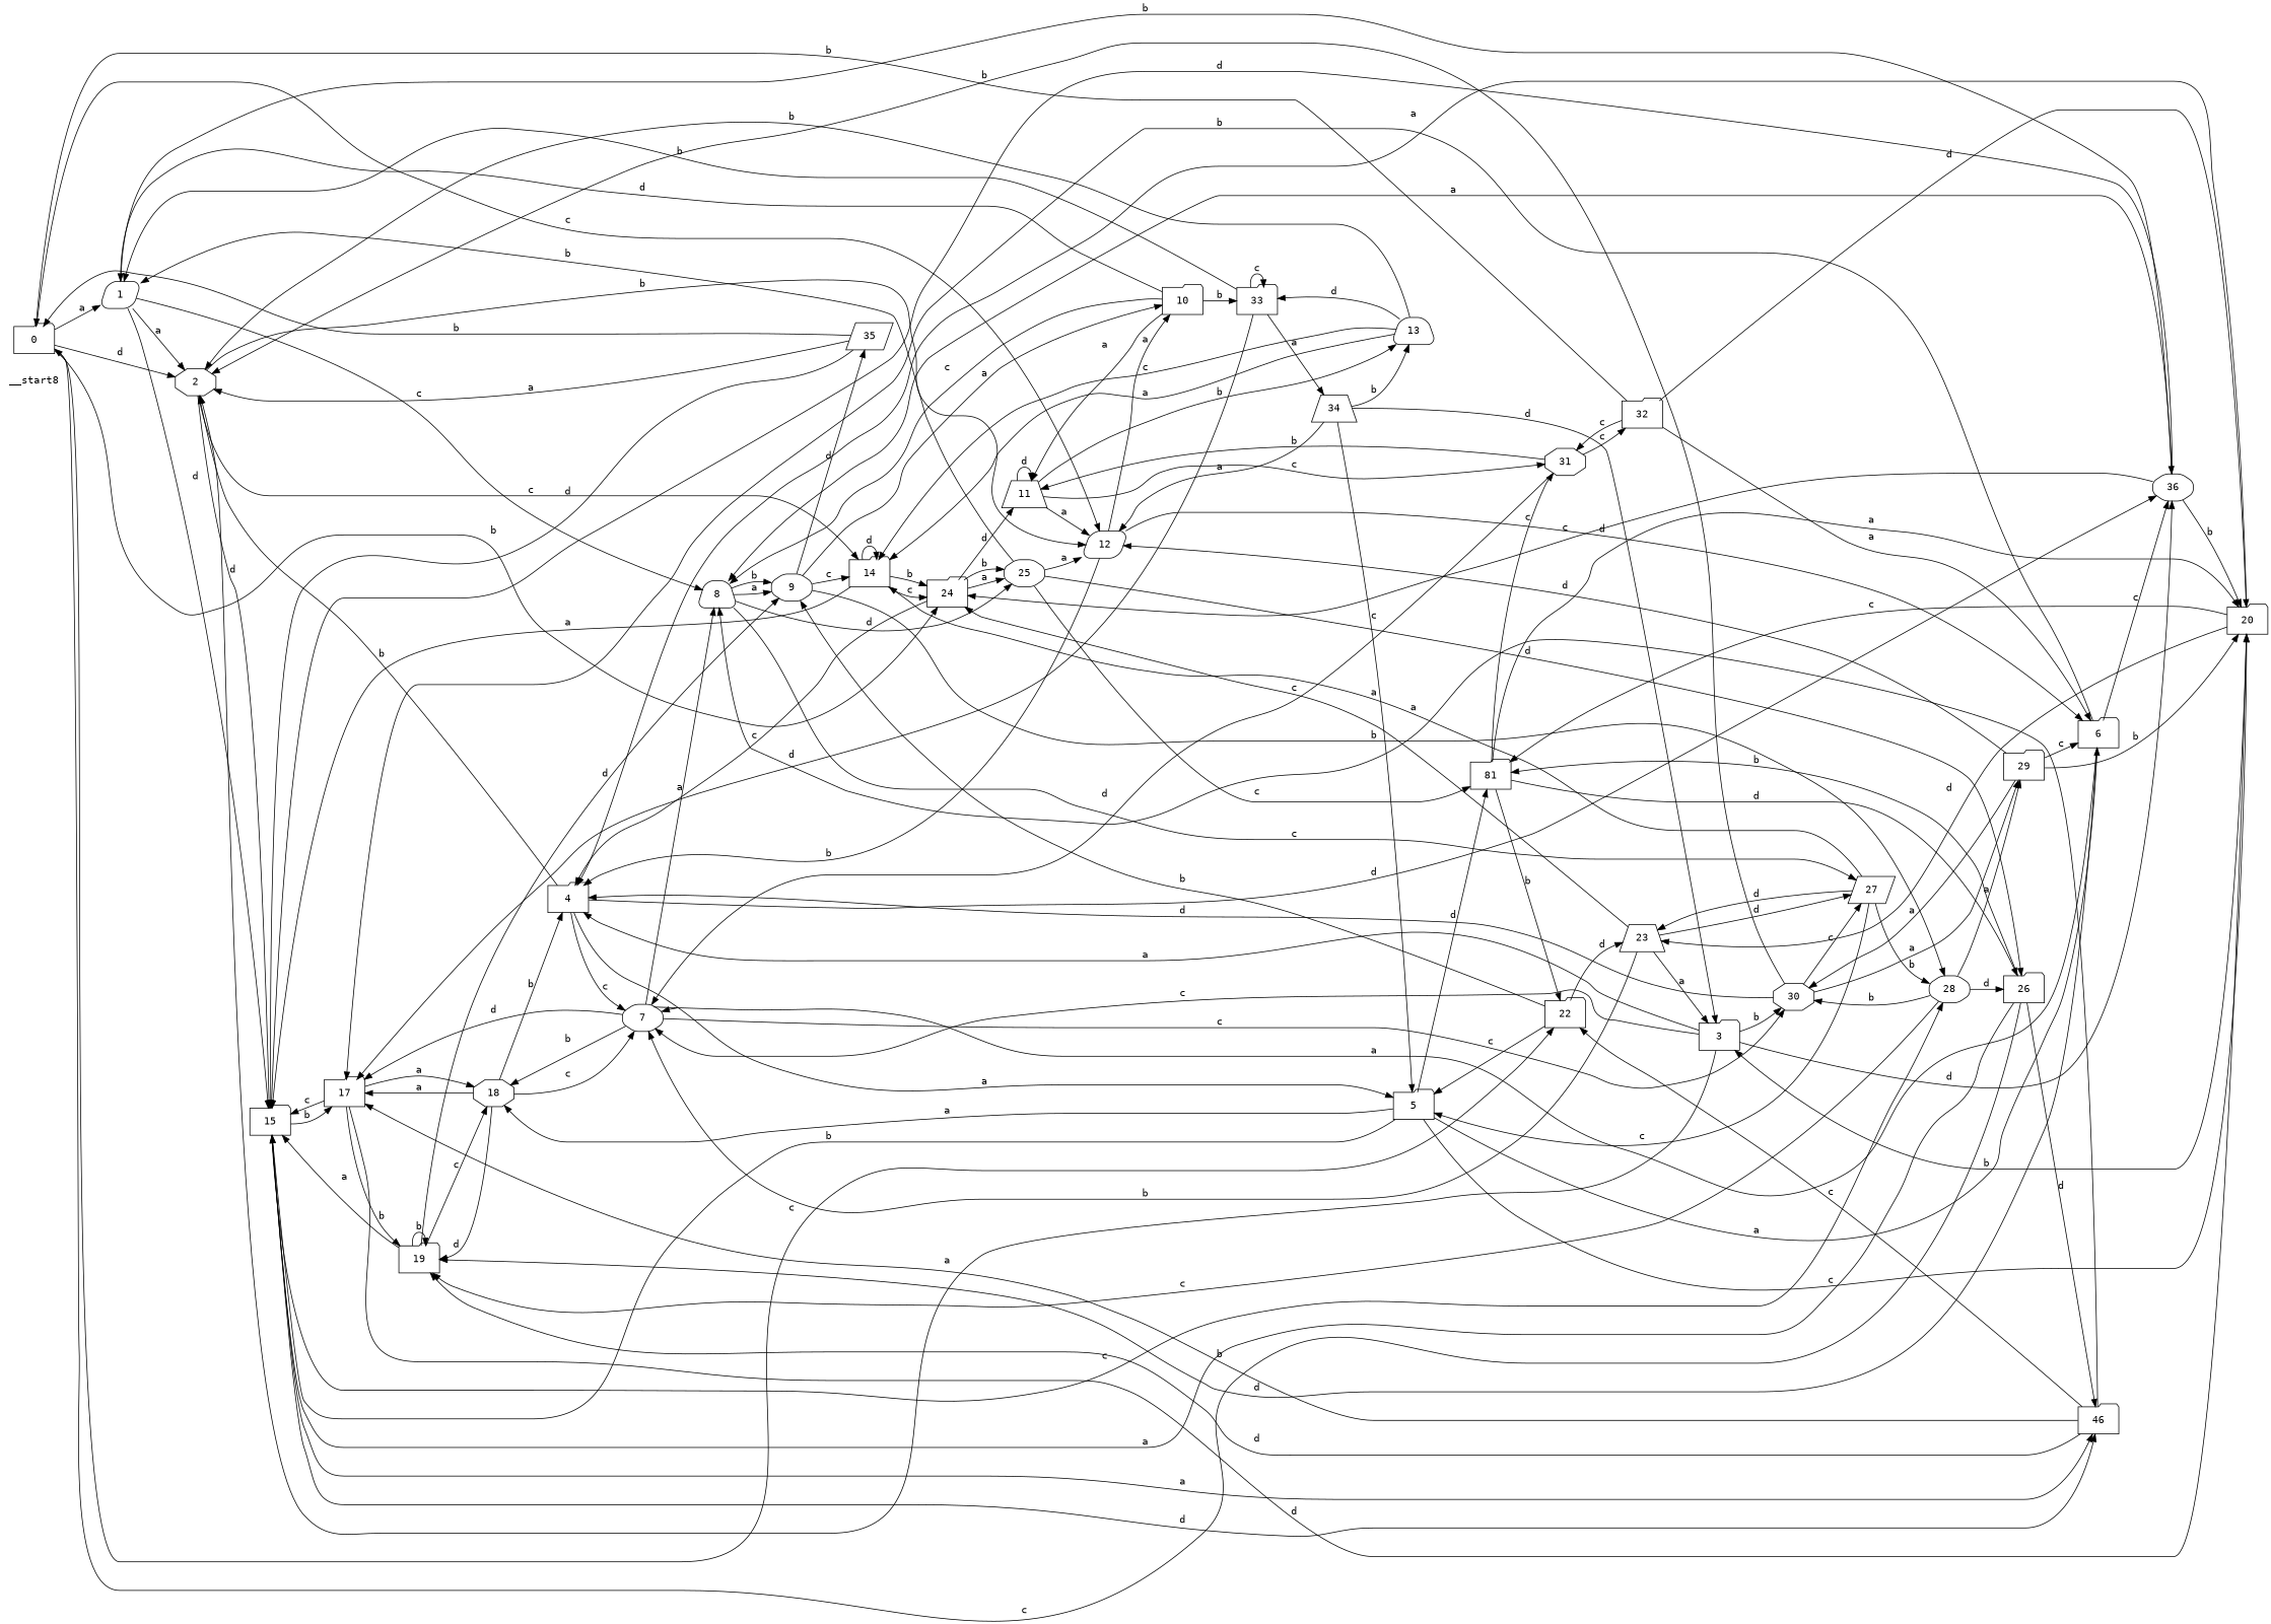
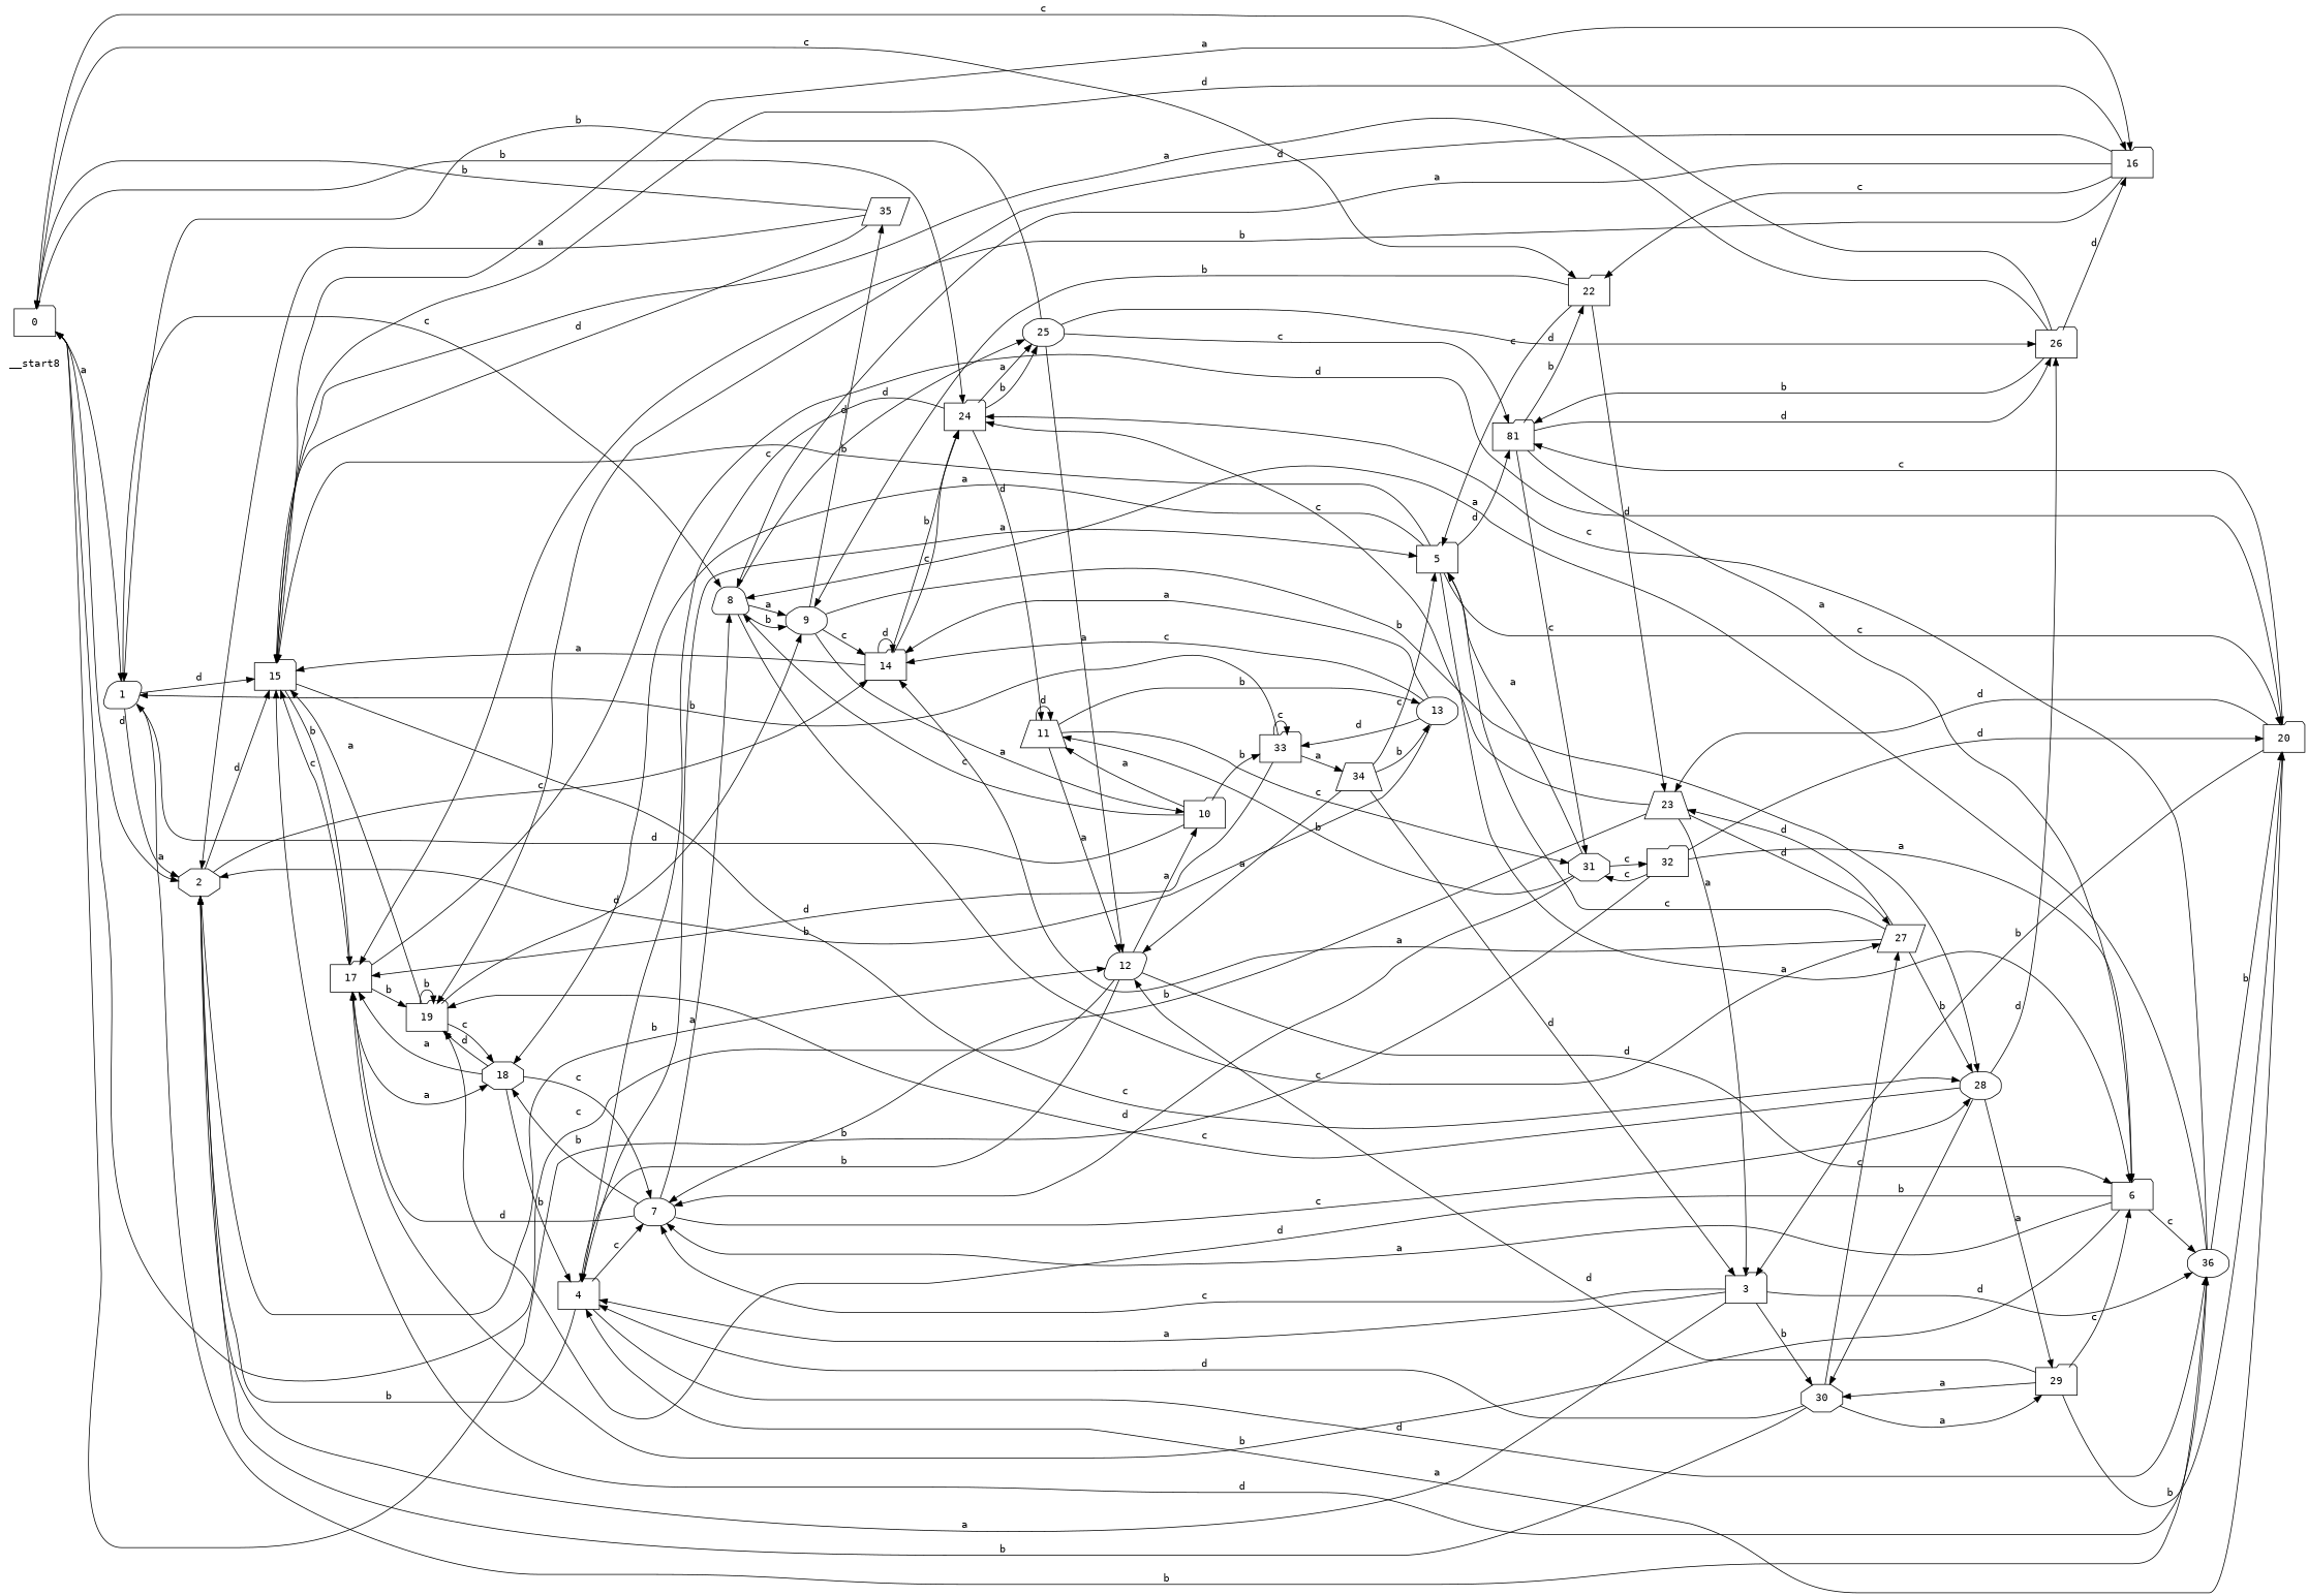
  digraph {
    fontname="DejaVu Sans Mono"
    rankdir=LR
    node [fontname="DejaVu Sans Mono" shape=folder color=black fillcolor=white style="rounded,filled"]
    edge [fontname="DejaVu Sans Mono"]
    n1 [label=__start8 shape=none color="" fillcolor="" style=""]
    n2 [label=0]
    n3 [label=1 shape=parallelogram]
    n4 [label=2 shape=octagon style=filled]
    n5 [label=22]
    n6 [label=24]
    n7 [label=8 shape=trapezium]
    n8 [label=15 style=filled]
    n9 [label=36 shape=octagon]
    n10 [label=12 shape=parallelogram]
    n11 [label=14]
    n12 [label=5]
    n13 [label=9 shape=octagon]
    n14 [label=23 shape=trapezium style=filled]
    n15 [label=4 style=filled]
    n16 [label=25 shape=octagon]
    n17 [label=11 shape=trapezium style=filled]
    n18 [label=27 shape=parallelogram style=filled]
    n19 [label=17]
    n20 [label=28 shape=octagon]
-   n21 [label=46 style=filled]
+   n21 [label=16 style=filled]
    n22 [label=20]
    n23 [label=3]
    n24 [label=7 shape=octagon]
    n25 [label=30 shape=octagon style=filled]
    n26 [label=6 style=filled]
    n27 [label=10]
    n28 [label=18 shape=octagon style=filled]
    n29 [label=29]
    n30 [label=81]
    n31 [label=19]
    n32 [label=31 shape=octagon style=filled]
    n33 [label=26 style=filled]
    n34 [label=35 shape=parallelogram style=filled]
    n35 [label=33]
-   n36 [label=13 shape=trapezium]
+   n36 [label=13 shape=octagon]
    n37 [label=34 shape=trapezium style=filled]
    n38 [label=32]
    n2 -> n3 [label=a]
    n2 -> n4 [label=d]
    n2 -> n5 [label=c]
    n2 -> n6 [label=b]
    n3 -> n4 [label=a]
    n3 -> n7 [label=c]
    n3 -> n8 [label=d]
    n3 -> n9 [label=b]
    n4 -> n8 [label=d]
    n4 -> n10 [label=b]
    n4 -> n11 [label=c]
    n5 -> n12 [label=c]
    n5 -> n13 [label=b]
    n5 -> n14 [label=d]
    n6 -> n15 [label=c]
    n6 -> n16 [label=a]
    n6 -> n16 [label=b]
    n6 -> n17 [label=d]
    n7 -> n13 [label=a]
    n7 -> n13 [label=b]
    n7 -> n16 [label=d]
    n7 -> n18 [label=c]
    n8 -> n19 [label=b]
    n8 -> n20 [label=c]
    n8 -> n21 [label=a]
    n8 -> n21 [label=d]
    n9 -> n6 [label=c]
    n9 -> n7 [label=a]
    n9 -> n8 [label=d]
    n9 -> n22 [label=b]
-   n2 -> n10 [label=c]
+   n10 -> n2 [label=c]
    n10 -> n15 [label=b]
    n10 -> n26 [label=d]
    n10 -> n27 [label=a]
    n11 -> n6 [label=b]
    n11 -> n6 [label=c]
    n11 -> n8 [label=a]
    n11 -> n11 [label=d]
    n12 -> n8 [label=b]
    n12 -> n22 [label=c]
    n12 -> n26 [label=a]
    n12 -> n28 [label=a]
    n12 -> n30 [label=d]
    n13 -> n11 [label=c]
    n13 -> n20 [label=b]
    n13 -> n27 [label=a]
    n13 -> n34 [label=d]
    n14 -> n6 [label=c]
    n14 -> n18 [label=d]
    n14 -> n23 [label=a]
    n14 -> n24 [label=b]
    n15 -> n4 [label=b]
    n15 -> n9 [label=d]
    n15 -> n12 [label=a]
    n15 -> n24 [label=c]
    n16 -> n3 [label=b]
    n16 -> n10 [label=a]
    n16 -> n30 [label=c]
    n16 -> n33 [label=d]
    n17 -> n10 [label=a]
    n17 -> n17 [label=d]
    n17 -> n32 [label=c]
    n17 -> n36 [label=b]
    n18 -> n11 [label=a]
    n18 -> n12 [label=c]
    n18 -> n14 [label=d]
    n18 -> n20 [label=b]
    n19 -> n8 [label=c]
    n19 -> n22 [label=d]
    n19 -> n28 [label=a]
    n19 -> n31 [label=b]
    n20 -> n25 [label=b]
    n20 -> n29 [label=a]
    n20 -> n31 [label=c]
    n20 -> n33 [label=d]
    n21 -> n5 [label=c]
    n21 -> n7 [label=a]
    n21 -> n19 [label=b]
    n21 -> n31 [label=d]
    n22 -> n14 [label=d]
    n22 -> n15 [label=a]
    n22 -> n23 [label=b]
    n22 -> n30 [label=c]
    n23 -> n4 [label=a]
    n23 -> n9 [label=d]
    n23 -> n15 [label=a]
    n23 -> n24 [label=c]
    n23 -> n25 [label=b]
    n24 -> n7 [label=a]
    n24 -> n19 [label=d]
-   n24 -> n25 [label=c]
+   n24 -> n20 [label=c]
    n24 -> n28 [label=b]
    n25 -> n4 [label=b]
    n25 -> n15 [label=d]
    n25 -> n18 [label=c]
    n25 -> n29 [label=a]
    n26 -> n9 [label=c]
    n26 -> n19 [label=b]
    n26 -> n24 [label=a]
    n26 -> n31 [label=d]
    n27 -> n3 [label=d]
    n27 -> n7 [label=c]
    n27 -> n17 [label=a]
    n27 -> n35 [label=b]
    n28 -> n15 [label=b]
    n28 -> n19 [label=a]
    n28 -> n24 [label=c]
    n28 -> n31 [label=d]
    n29 -> n10 [label=d]
    n29 -> n22 [label=b]
    n29 -> n25 [label=a]
    n29 -> n26 [label=c]
    n30 -> n5 [label=b]
-   n30 -> n22 [label=a]
+   n30 -> n26 [label=a]
    n30 -> n32 [label=c]
    n30 -> n33 [label=d]
    n31 -> n8 [label=a]
    n31 -> n13 [label=d]
    n31 -> n28 [label=c]
    n31 -> n31 [label=b]
+   n32 -> n12 [label=a]
    n32 -> n17 [label=b]
    n32 -> n24 [label=d]
    n32 -> n38 [label=c]
    n33 -> n2 [label=c]
    n33 -> n8 [label=a]
    n33 -> n21 [label=d]
    n33 -> n30 [label=b]
    n34 -> n2 [label=b]
    n34 -> n4 [label=a]
    n34 -> n8 [label=d]
    n35 -> n3 [label=b]
    n35 -> n19 [label=d]
    n35 -> n35 [label=c]
    n35 -> n37 [label=a]
    n36 -> n4 [label=b]
    n36 -> n11 [label=a]
    n36 -> n11 [label=c]
    n36 -> n35 [label=d]
    n37 -> n10 [label=a]
    n37 -> n12 [label=c]
    n37 -> n23 [label=d]
    n37 -> n36 [label=b]
    n38 -> n2 [label=b]
    n38 -> n22 [label=d]
    n38 -> n26 [label=a]
    n38 -> n32 [label=c]
  }
